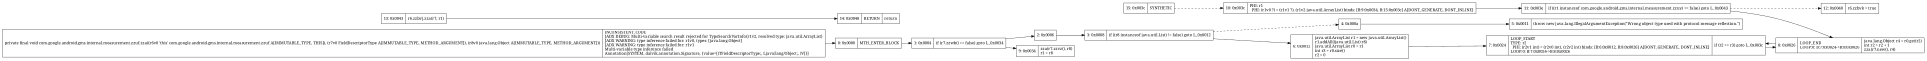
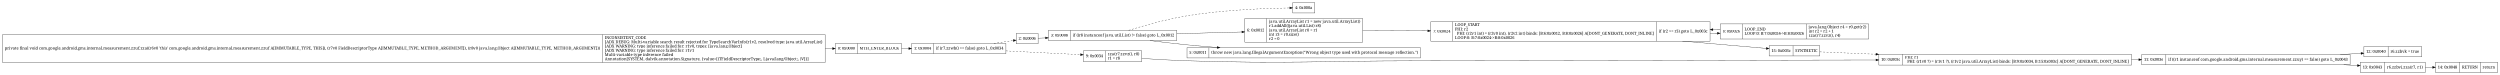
  digraph {
    fontname="Noto Serif"
    rankdir=LR
    node [fontname="Noto Serif" shape=record]
    edge [fontname="Noto Serif"]
    n1 [label="{0\:\ 0x0000|MTH_ENTER_BLOCK\l}"]
    n2 [label="{1\:\ 0x0004|if (r7.zzwb() == false) goto L_0x0034\l}"]
    n3 [label="{2\:\ 0x0006}"]
    n4 [label="{9\:\ 0x0034|zza(r7.zzvz(), r8)\lr1 = r8\l}"]
    n5 [label="{3\:\ 0x0008|if ((r8 instanceof java.util.List) != false) goto L_0x0012\l}"]
    n6 [label="{10\:\ 0x003c|PHI: r1 \l  PHI: (r1v0 ?) = (r1v1 ?), (r1v2 java.util.ArrayList) binds: [B:9:0x0034, B:15:0x003c] A[DONT_GENERATE, DONT_INLINE]\l}"]
    n7 [label="{4\:\ 0x000a}"]
    n8 [label="{6\:\ 0x0012|java.util.ArrayList r1 = new java.util.ArrayList()\lr1.addAll((java.util.List) r8)\ljava.util.ArrayList r0 = r1\lint r3 = r0.size()\lr2 = 0\l}"]
    n9 [label="{5\:\ 0x0011|throw new java.lang.IllegalArgumentException(\"Wrong object type used with protocol message reflection.\")\l}"]
-   n10 [label="{7\:\ 0x0024|LOOP_START\lTYPE: r2 \l  PHI: (r2v1 int) = (r2v0 int), (r2v2 int) binds: [B:6:0x0012, B:8:0x0026] A[DONT_GENERATE, DONT_INLINE]\lLOOP:0: B:7:0x0024\-\>B:8:0x0026\l|if (r2 \>= r3) goto L_0x003c\l}"]
-   n11 [label="{8\:\ 0x0026|LOOP_END\lLOOP:0: B:7:0x0024\-\>B:8:0x0026\l|java.lang.Object r4 = r0.get(r2)\lint r2 = r2 + 1\lzza(r7.new(), r4)\l}"]
+   n10 [label="{7\:\ 0x0024|LOOP_START\lPHI: r2 \l  PHI: (r2v1 int) = (r2v0 int), (r2v2 int) binds: [B:6:0x0012, B:8:0x0026] A[DONT_GENERATE, DONT_INLINE]\lLOOP:0: B:7:0x0024\-\>B:8:0x0026\l|if (r2 \>= r3) goto L_0x003c\l}"]
+   n11 [label="{8\:\ 0x0026|LOOP_END\lLOOP:0: B:7:0x0024\-\>B:8:0x0026\l|java.lang.Object r4 = r0.get(r2)\lint r2 = r2 + 1\lzza(r7.zzvz(), r4)\l}"]
    n12 [label="{15\:\ 0x003c|SYNTHETIC\l}"]
    n13 [label="{11\:\ 0x003e|if ((r1 instanceof com.google.android.gms.internal.measurement.zzuy) == false) goto L_0x0043\l}"]
    n14 [label="{12\:\ 0x0040|r6.zzbvk = true\l}"]
    n15 [label="{13\:\ 0x0043|r6.zzbvj.zza(r7, r1)\l}"]
    n16 [label="{14\:\ 0x0048|RETURN\l|return\l}"]
    n17 [label="{private final void com.google.android.gms.internal.measurement.zzuf.zza((r6v0 'this' com.google.android.gms.internal.measurement.zzuf A[IMMUTABLE_TYPE, THIS]), (r7v0 FieldDescriptorType A[IMMUTABLE_TYPE, METHOD_ARGUMENT]), (r8v0 java.lang.Object A[IMMUTABLE_TYPE, METHOD_ARGUMENT]))  | INCONSISTENT_CODE\lJADX DEBUG: Multi\-variable search result rejected for TypeSearchVarInfo\{r1v2, resolved type: java.util.ArrayList\}\lJADX WARNING: type inference failed for: r1v0, types: [java.lang.Object]\lJADX WARNING: type inference failed for: r1v1\lMulti\-variable type inference failed\lAnnotation[SYSTEM, dalvik.annotation.Signature, \{value=[(TFieldDescriptorType;, Ljava\/lang\/Object;, )V]\}]\l}"]
    n1 -> n2
-   n2 -> n3 [style=solid]
-   n2 -> n4
+   n2 -> n3 [style=dashed]
+   n2 -> n4 [style=dashed]
    n3 -> n5
+   n4 -> n6
    n5 -> n7 [style=dashed]
    n5 -> n8
    n6 -> n13
-   n7 -> n9
+   n5 -> n9
    n8 -> n10
    n10 -> n11 [style=solid]
+   n10 -> n12
    n11 -> n10
    n12 -> n6 [style=dashed]
-   n13 -> n14 [style=dashed]
-   n13 -> n11
+   n13 -> n14 [style=solid]
+   n13 -> n15
    n15 -> n16
    n17 -> n1
  }
